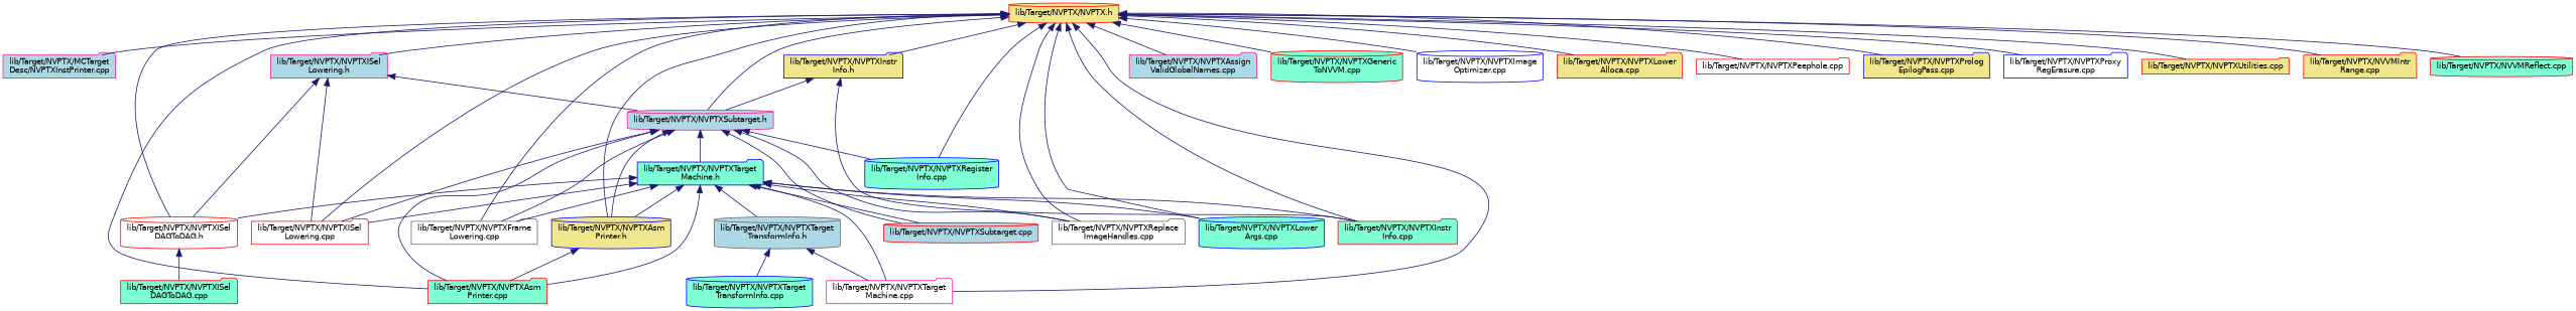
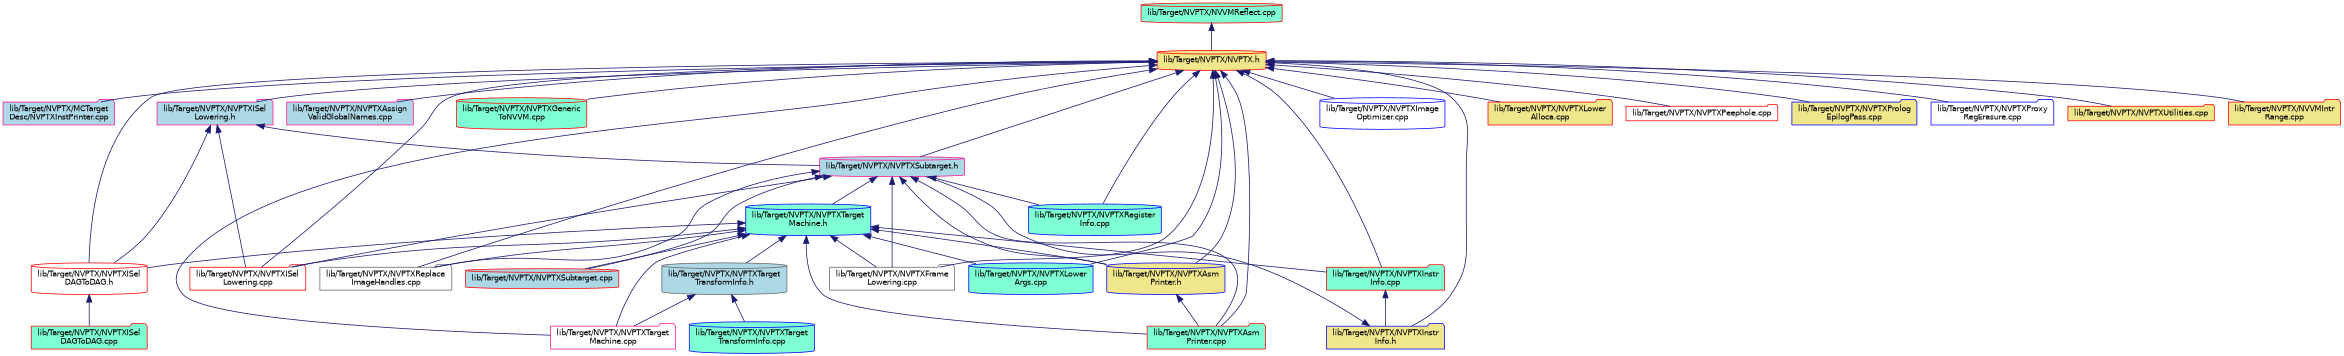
  digraph {
    node [color=red fillcolor=aquamarine fontname=Helvetica fontsize=10 shape=folder style=filled]
    edge [color=midnightblue dir=back fontname=Helvetica fontsize=10 labelfontname=Helvetica labelfontsize=10 style=solid]
    n1 [fillcolor=khaki fontcolor=black height=0.2 label="lib/Target/NVPTX/NVPTX.h" shape=cylinder width=0.4]
    n2 [color=deeppink fillcolor=lightblue height=0.2 label="lib/Target/NVPTX/MCTarget\lDesc/NVPTXInstPrinter.cpp" width=0.4]
    n3 [height=0.2 label="lib/Target/NVPTX/NVPTXAsm\lPrinter.cpp" width=0.4]
    n4 [color=blue fillcolor=khaki height=0.2 label="lib/Target/NVPTX/NVPTXAsm\lPrinter.h" shape=cylinder width=0.4]
    n5 [color=deeppink fillcolor=lightblue height=0.2 label="lib/Target/NVPTX/NVPTXAssign\lValidGlobalNames.cpp" width=0.4]
    n6 [color=gray40 fillcolor=white height=0.2 label="lib/Target/NVPTX/NVPTXFrame\lLowering.cpp" width=0.4]
    n7 [height=0.2 label="lib/Target/NVPTX/NVPTXGeneric\lToNVVM.cpp" shape=cylinder width=0.4]
    n8 [fillcolor=white height=0.2 label="lib/Target/NVPTX/NVPTXISel\lDAGToDAG.h" shape=cylinder width=0.4]
    n9 [fillcolor=white height=0.2 label="lib/Target/NVPTX/NVPTXISel\lLowering.cpp" width=0.4]
    n10 [color=deeppink fillcolor=lightblue height=0.2 label="lib/Target/NVPTX/NVPTXISel\lLowering.h" width=0.4]
    n11 [color=deeppink fillcolor=lightblue height=0.2 label="lib/Target/NVPTX/NVPTXSubtarget.h" shape=cylinder width=0.4]
    n12 [color=blue height=0.2 label="lib/Target/NVPTX/NVPTXRegister\lInfo.cpp" shape=cylinder width=0.4]
    n13 [color=gray40 fillcolor=white height=0.2 label="lib/Target/NVPTX/NVPTXReplace\lImageHandles.cpp" width=0.4]
    n14 [height=0.2 label="lib/Target/NVPTX/NVPTXInstr\lInfo.cpp" width=0.4]
    n15 [color=blue height=0.2 label="lib/Target/NVPTX/NVPTXLower\lArgs.cpp" shape=cylinder width=0.4]
    n16 [color=deeppink fillcolor=white height=0.2 label="lib/Target/NVPTX/NVPTXTarget\lMachine.cpp" width=0.4]
    n17 [color=blue fillcolor=white height=0.2 label="lib/Target/NVPTX/NVPTXImage\lOptimizer.cpp" shape=cylinder width=0.4]
    n18 [color=blue fillcolor=khaki height=0.2 label="lib/Target/NVPTX/NVPTXInstr\lInfo.h" width=0.4]
    n19 [fillcolor=khaki height=0.2 label="lib/Target/NVPTX/NVPTXLower\lAlloca.cpp" width=0.4]
    n20 [fillcolor=white height=0.2 label="lib/Target/NVPTX/NVPTXPeephole.cpp" width=0.4]
    n21 [color=blue fillcolor=khaki height=0.2 label="lib/Target/NVPTX/NVPTXProlog\lEpilogPass.cpp" width=0.4]
    n22 [color=blue fillcolor=white height=0.2 label="lib/Target/NVPTX/NVPTXProxy\lRegErasure.cpp" width=0.4]
    n23 [fillcolor=khaki height=0.2 label="lib/Target/NVPTX/NVPTXUtilities.cpp" width=0.4]
    n24 [fillcolor=khaki height=0.2 label="lib/Target/NVPTX/NVVMIntr\lRange.cpp" width=0.4]
    n25 [height=0.2 label="lib/Target/NVPTX/NVVMReflect.cpp" shape=cylinder width=0.4]
    n26 [height=0.2 label="lib/Target/NVPTX/NVPTXISel\lDAGToDAG.cpp" width=0.4]
    n27 [fillcolor=lightblue height=0.2 label="lib/Target/NVPTX/NVPTXSubtarget.cpp" shape=cylinder width=0.4]
-   n28 [color=blue height=0.2 label="lib/Target/NVPTX/NVPTXTarget\lMachine.h" width=0.4]
+   n28 [color=blue height=0.2 label="lib/Target/NVPTX/NVPTXTarget\lMachine.h" shape=cylinder width=0.4]
    n29 [color=gray40 fillcolor=lightblue height=0.2 label="lib/Target/NVPTX/NVPTXTarget\lTransformInfo.h" shape=cylinder width=0.4]
    n30 [color=blue height=0.2 label="lib/Target/NVPTX/NVPTXTarget\lTransformInfo.cpp" shape=cylinder width=0.4]
    n1 -> n2
    n1 -> n3
    n1 -> n4
    n1 -> n5
    n1 -> n6
    n1 -> n7
    n1 -> n8
    n1 -> n9
    n1 -> n10
    n1 -> n11
    n1 -> n12
    n1 -> n13
    n1 -> n14
    n1 -> n15
    n1 -> n16
    n1 -> n17
    n1 -> n18
    n1 -> n19
    n1 -> n20
    n1 -> n21
    n1 -> n22
    n1 -> n23
    n1 -> n24
-   n1 -> n25
+   n25 -> n1
    n4 -> n3
    n8 -> n26
    n10 -> n8
    n10 -> n9
    n10 -> n11
    n11 -> n3
    n11 -> n4
    n11 -> n6
    n11 -> n9
    n11 -> n12
    n11 -> n13
    n11 -> n27
    n11 -> n28
    n18 -> n11
-   n18 -> n14
+   n14 -> n18
    n28 -> n3
    n28 -> n4
    n28 -> n6
    n28 -> n8
    n28 -> n9
    n28 -> n13
    n28 -> n14
    n28 -> n15
    n28 -> n16
    n28 -> n27
    n28 -> n29
    n29 -> n16
    n29 -> n30
  }
